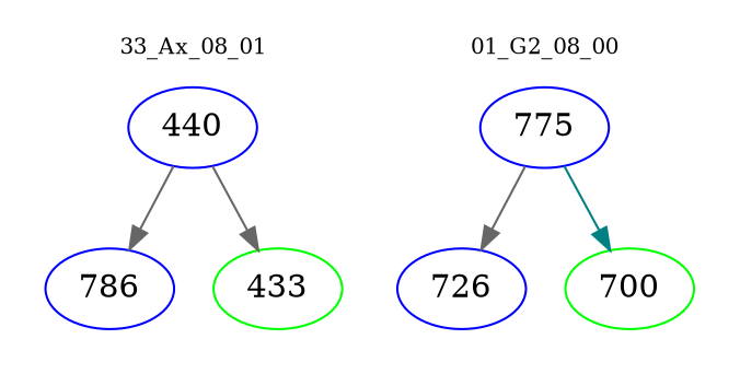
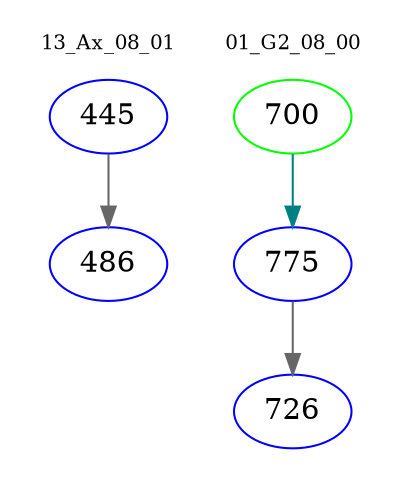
  digraph {
    node [color=blue]
    edge [color=gray40]
-   n1 [label=440]
-   n2 [label=786]
-   n3 [color=green label=433]
+   n1 [label=445]
+   n2 [label=486]
    n4 [label=775]
    n5 [label=726]
    n6 [color=green label=700]
    subgraph cluster_1 {
      color=white
      fontsize=10
-     label="33_Ax_08_01"
+     label="13_Ax_08_01"
      n1
      n2
-     n3
    }
    subgraph cluster_2 {
      color=white
      fontsize=10
      label="01_G2_08_00"
      n4
      n5
      n6
    }
    n1 -> n2
-   n1 -> n3
    n4 -> n5
-   n4 -> n6 [color=teal]
+   n6 -> n4 [color=teal]
  }
